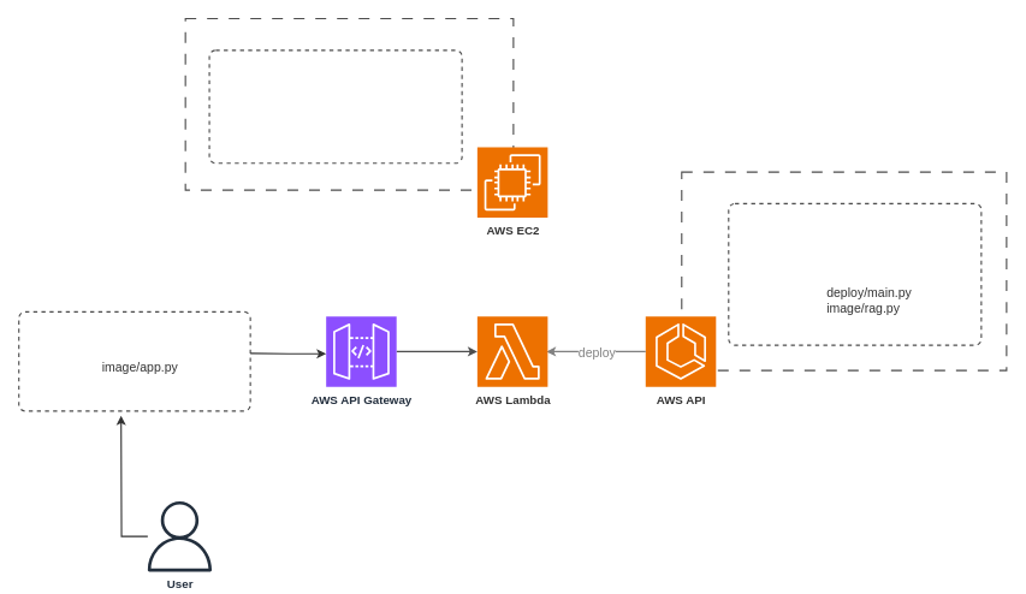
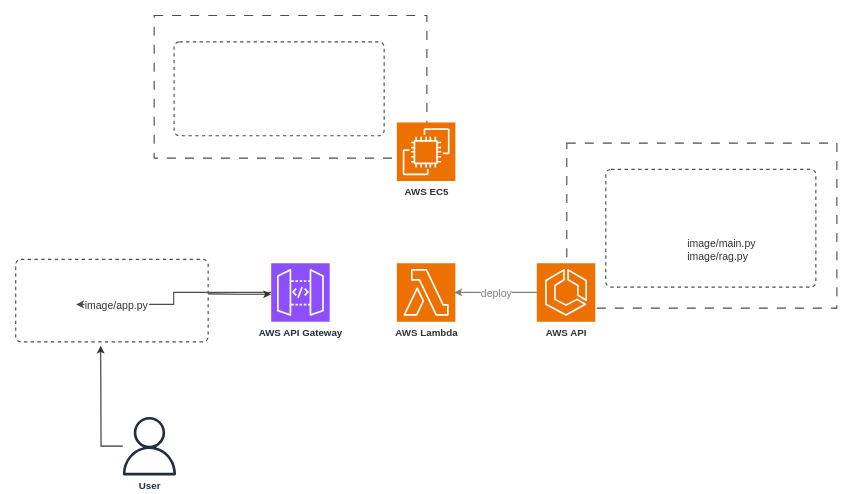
  <mxCell id="0" />
  <mxCell id="1" parent="0" />
  <mxCell id="2" value="" style="verticalLabelPosition=bottom;verticalAlign=top;html=1;shape=mxgraph.basic.rect;fillColor2=none;strokeWidth=1.5;size=20;indent=5;fillColor=none;dashed=1;dashPattern=8 8;fontColor=#ffffff;strokeColor=light-dark(#4D4D4D,#A9B8C7);" vertex="1" parent="1"><mxGeometry x="755" y="190" width="360" height="220" as="geometry" /></mxCell>
  <mxCell id="3" value="" style="rounded=1;whiteSpace=wrap;html=1;absoluteArcSize=1;arcSize=14;strokeWidth=1.5;gradientColor=none;fillColor=none;strokeColor=light-dark(#4D4D4D,#EDEDED);dashed=1;" vertex="1" parent="1"><mxGeometry x="807" y="225" width="280" height="157" as="geometry" /></mxCell>
  <mxCell id="4" value="" style="shape=image;verticalLabelPosition=bottom;labelBackgroundColor=default;verticalAlign=top;aspect=fixed;imageAspect=0;image=https://images.seeklogo.com/logo-png/61/2/langchain-logo-png_seeklogo-611654.png;" vertex="1" parent="1"><mxGeometry x="912.89" y="202" width="170" height="170" as="geometry" /></mxCell>
  <mxCell id="5" value="" style="shape=image;verticalLabelPosition=bottom;labelBackgroundColor=default;verticalAlign=top;aspect=fixed;imageAspect=0;image=https://cdn.worldvectorlogo.com/logos/docker.svg;" vertex="1" parent="1"><mxGeometry x="775" y="202" width="89.53" height="75.2" as="geometry" /></mxCell>
  <mxCell id="6" value="" style="shape=image;verticalLabelPosition=bottom;labelBackgroundColor=default;verticalAlign=top;aspect=fixed;imageAspect=0;image=https://upload.wikimedia.org/wikipedia/commons/thumb/1/1a/FastAPI_logo.svg/1200px-FastAPI_logo.svg.png;" vertex="1" parent="1"><mxGeometry x="953" y="239" width="120.22" height="22.24" as="geometry" /></mxCell>
  <mxCell id="7" value="AWS API" style="sketch=0;points=[[0,0,0],[0.25,0,0],[0.5,0,0],[0.75,0,0],[1,0,0],[0,1,0],[0.25,1,0],[0.5,1,0],[0.75,1,0],[1,1,0],[0,0.25,0],[0,0.5,0],[0,0.75,0],[1,0.25,0],[1,0.5,0],[1,0.75,0]];outlineConnect=0;fontColor=#333333;fillColor=#ED7100;strokeColor=#ffffff;dashed=0;verticalLabelPosition=bottom;verticalAlign=top;align=center;html=1;fontSize=13;fontStyle=1;aspect=fixed;shape=mxgraph.aws4.resourceIcon;resIcon=mxgraph.aws4.ecs;" vertex="1" parent="1"><mxGeometry x="715" y="350" width="78" height="78" as="geometry" /></mxCell>
- <mxCell id="8" value="deploy/main.py&#10;image/rag.py" style="shape=image;verticalLabelPosition=middle;labelBackgroundColor=default;verticalAlign=middle;aspect=fixed;imageAspect=0;image=https://static-00.iconduck.com/assets.00/file-python-icon-1792x2048-ee3y0urc.png;labelPosition=right;align=left;fontSize=14;spacingLeft=10;fontColor=#333333;" vertex="1" parent="1"><mxGeometry x="834" y="292" width="70" height="80" as="geometry" /></mxCell>
+ <mxCell id="8" value="image/main.py&#10;image/rag.py" style="shape=image;verticalLabelPosition=middle;labelBackgroundColor=default;verticalAlign=middle;aspect=fixed;imageAspect=0;image=https://static-00.iconduck.com/assets.00/file-python-icon-1792x2048-ee3y0urc.png;labelPosition=right;align=left;fontSize=14;spacingLeft=10;fontColor=#333333;" vertex="1" parent="1"><mxGeometry x="834" y="292" width="70" height="80" as="geometry" /></mxCell>
  <mxCell id="9" value="deploy" style="edgeStyle=orthogonalEdgeStyle;rounded=0;orthogonalLoop=1;jettySize=auto;html=1;entryX=1;entryY=0.5;entryDx=0;entryDy=0;entryPerimeter=0;strokeWidth=1.5;strokeColor=light-dark(#808080,#EDEDED);fontSize=14;fontColor=light-dark(#808080,#EDEDED);labelBorderColor=none;" edge="1" parent="1" source="7"><mxGeometry relative="1" as="geometry"><mxPoint x="605" y="389" as="targetPoint" /><mxPoint as="offset" /></mxGeometry></mxCell>
  <mxCell id="10" value="" style="verticalLabelPosition=bottom;verticalAlign=top;html=1;shape=mxgraph.basic.rect;fillColor2=none;strokeWidth=1.5;size=20;indent=5;fillColor=none;dashed=1;dashPattern=8 8;fontColor=#ffffff;strokeColor=light-dark(#4D4D4D,#A9B8C7);" vertex="1" parent="1"><mxGeometry x="205" y="20" width="363.5" height="190" as="geometry" /></mxCell>
  <mxCell id="11" value="" style="rounded=1;whiteSpace=wrap;html=1;absoluteArcSize=1;arcSize=14;strokeWidth=1.5;gradientColor=none;fillColor=none;strokeColor=light-dark(#4D4D4D,#EDEDED);dashed=1;" vertex="1" parent="1"><mxGeometry x="231.53" y="55.04" width="280" height="125.24" as="geometry" /></mxCell>
  <mxCell id="12" value="" style="shape=image;verticalLabelPosition=bottom;labelBackgroundColor=default;verticalAlign=top;aspect=fixed;imageAspect=0;image=https://cdn.worldvectorlogo.com/logos/docker.svg;" vertex="1" parent="1"><mxGeometry x="438.97" y="32.8" width="89.53" height="75.2" as="geometry" /></mxCell>
  <mxCell id="13" value="" style="shape=image;verticalLabelPosition=bottom;labelBackgroundColor=default;verticalAlign=top;aspect=fixed;imageAspect=0;image=https://files.buildwithfern.com/cohere.docs.buildwithfern.com/2025-02-24T21:41:42.757Z/assets/images/2d0a48f-chroma-logo.png;" vertex="1" parent="1"><mxGeometry x="324.31" y="99.63" width="166.18" height="62.87" as="geometry" /></mxCell>
  <mxCell id="14" value="" style="shape=image;verticalLabelPosition=bottom;labelBackgroundColor=default;verticalAlign=top;aspect=fixed;imageAspect=0;image=https://cdn-icons-png.flaticon.com/512/6470/6470816.png;" vertex="1" parent="1"><mxGeometry x="253.47" y="77.82" width="68.84" height="68.84" as="geometry" /></mxCell>
  <mxCell id="15" value="" style="shape=image;verticalLabelPosition=bottom;labelBackgroundColor=default;verticalAlign=top;aspect=fixed;imageAspect=0;image=https://cdn-icons-png.flaticon.com/512/6470/6470816.png;" vertex="1" parent="1"><mxGeometry x="242" y="93.66" width="68.84" height="68.84" as="geometry" /></mxCell>
  <mxCell id="16" value="AWS Lambda" style="sketch=0;points=[[0,0,0],[0.25,0,0],[0.5,0,0],[0.75,0,0],[1,0,0],[0,1,0],[0.25,1,0],[0.5,1,0],[0.75,1,0],[1,1,0],[0,0.25,0],[0,0.5,0],[0,0.75,0],[1,0.25,0],[1,0.5,0],[1,0.75,0]];outlineConnect=0;fontColor=#333333;fillColor=#ED7100;strokeColor=#ffffff;dashed=0;verticalLabelPosition=bottom;verticalAlign=top;align=center;html=1;fontSize=13;fontStyle=1;aspect=fixed;shape=mxgraph.aws4.resourceIcon;resIcon=mxgraph.aws4.lambda;" vertex="1" parent="1"><mxGeometry x="528.5" y="350" width="78" height="78" as="geometry" /></mxCell>
- <mxCell id="17" value="AWS EC2" style="sketch=0;points=[[0,0,0],[0.25,0,0],[0.5,0,0],[0.75,0,0],[1,0,0],[0,1,0],[0.25,1,0],[0.5,1,0],[0.75,1,0],[1,1,0],[0,0.25,0],[0,0.5,0],[0,0.75,0],[1,0.25,0],[1,0.5,0],[1,0.75,0]];outlineConnect=0;fontColor=#333333;fillColor=#ED7100;strokeColor=#ffffff;dashed=0;verticalLabelPosition=bottom;verticalAlign=top;align=center;html=1;fontSize=13;fontStyle=1;aspect=fixed;shape=mxgraph.aws4.resourceIcon;resIcon=mxgraph.aws4.ec2;" vertex="1" parent="1"><mxGeometry x="528.5" y="162.5" width="78" height="78" as="geometry" /></mxCell>
- <mxCell id="18" value="" style="edgeStyle=orthogonalEdgeStyle;rounded=0;orthogonalLoop=1;jettySize=auto;html=1;strokeColor=#4D4D4D;strokeWidth=1.5;" edge="1" parent="1" source="19" target="16"><mxGeometry relative="1" as="geometry" /></mxCell>
+ <mxCell id="17" value="AWS EC5" style="sketch=0;points=[[0,0,0],[0.25,0,0],[0.5,0,0],[0.75,0,0],[1,0,0],[0,1,0],[0.25,1,0],[0.5,1,0],[0.75,1,0],[1,1,0],[0,0.25,0],[0,0.5,0],[0,0.75,0],[1,0.25,0],[1,0.5,0],[1,0.75,0]];outlineConnect=0;fontColor=#333333;fillColor=#ED7100;strokeColor=#ffffff;dashed=0;verticalLabelPosition=bottom;verticalAlign=top;align=center;html=1;fontSize=13;fontStyle=1;aspect=fixed;shape=mxgraph.aws4.resourceIcon;resIcon=mxgraph.aws4.ec2;" vertex="1" parent="1"><mxGeometry x="528.5" y="162.5" width="78" height="78" as="geometry" /></mxCell>
+ <mxCell id="18" value="" style="edgeStyle=orthogonalEdgeStyle;rounded=0;orthogonalLoop=1;jettySize=auto;html=1;strokeColor=#4D4D4D;strokeWidth=1.5;" edge="1" parent="1" source="19" target="21"><mxGeometry relative="1" as="geometry" /></mxCell>
  <mxCell id="19" value="AWS API Gateway" style="sketch=0;points=[[0,0,0],[0.25,0,0],[0.5,0,0],[0.75,0,0],[1,0,0],[0,1,0],[0.25,1,0],[0.5,1,0],[0.75,1,0],[1,1,0],[0,0.25,0],[0,0.5,0],[0,0.75,0],[1,0.25,0],[1,0.5,0],[1,0.75,0]];outlineConnect=0;fontColor=#232F3E;fillColor=#8C4FFF;strokeColor=#ffffff;dashed=0;verticalLabelPosition=bottom;verticalAlign=top;align=center;html=1;fontSize=13;fontStyle=1;aspect=fixed;shape=mxgraph.aws4.resourceIcon;resIcon=mxgraph.aws4.api_gateway;" vertex="1" parent="1"><mxGeometry x="360.97" y="350" width="78" height="78" as="geometry" /></mxCell>
  <mxCell id="20" value="" style="rounded=1;whiteSpace=wrap;html=1;absoluteArcSize=1;arcSize=14;strokeWidth=1.5;gradientColor=none;fillColor=none;strokeColor=light-dark(#4D4D4D,#EDEDED);dashed=1;" vertex="1" parent="1"><mxGeometry x="20.45" y="345" width="256.5" height="110" as="geometry" /></mxCell>
  <mxCell id="21" value="image/app.py" style="shape=image;verticalLabelPosition=middle;labelBackgroundColor=default;verticalAlign=middle;aspect=fixed;imageAspect=0;image=https://static-00.iconduck.com/assets.00/file-python-icon-1792x2048-ee3y0urc.png;labelPosition=right;align=left;fontSize=14;spacingLeft=10;fontColor=#333333;" vertex="1" parent="1"><mxGeometry x="30.92" y="365" width="70" height="80" as="geometry" /></mxCell>
  <mxCell id="22" value="" style="shape=image;verticalLabelPosition=bottom;labelBackgroundColor=default;verticalAlign=top;aspect=fixed;imageAspect=0;image=https://streamlit.io/images/brand/streamlit-logo-primary-colormark-darktext.svg;" vertex="1" parent="1"><mxGeometry x="97.92" y="311.53" width="217.92" height="60.47" as="geometry" /></mxCell>
  <mxCell id="23" style="edgeStyle=orthogonalEdgeStyle;rounded=0;orthogonalLoop=1;jettySize=auto;html=1;entryX=0;entryY=0.75;entryDx=0;entryDy=0;entryPerimeter=0;strokeWidth=1.5;strokeColor=#333333;" edge="1" parent="1"><mxGeometry relative="1" as="geometry"><mxPoint x="276.95" y="391" as="sourcePoint" /><mxPoint x="360.97" y="391.5" as="targetPoint" /></mxGeometry></mxCell>
  <mxCell id="24" style="edgeStyle=orthogonalEdgeStyle;rounded=0;orthogonalLoop=1;jettySize=auto;html=1;fontSize=13;strokeWidth=1.5;strokeColor=#333333;" edge="1" parent="1" source="25"><mxGeometry relative="1" as="geometry"><mxPoint x="133.7" y="460" as="targetPoint" /></mxGeometry></mxCell>
  <mxCell id="25" value="User" style="sketch=0;outlineConnect=0;fontColor=#232F3E;gradientColor=none;fillColor=#232F3D;strokeColor=none;dashed=0;verticalLabelPosition=bottom;verticalAlign=top;align=center;html=1;fontSize=13;fontStyle=1;aspect=fixed;pointerEvents=1;shape=mxgraph.aws4.user;" vertex="1" parent="1"><mxGeometry x="159.7" y="555" width="78" height="78" as="geometry" /></mxCell>
